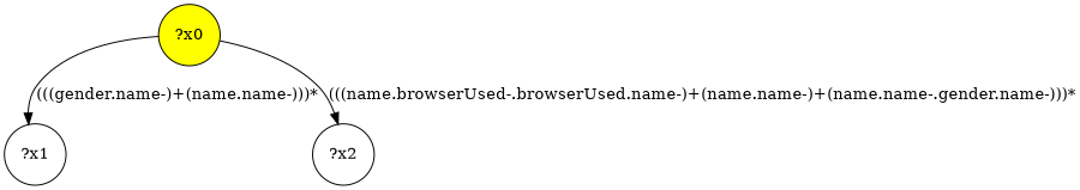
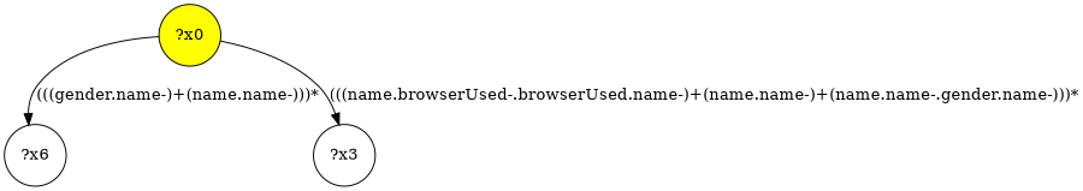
  digraph {
    fontname="DejaVu Serif"
    node [fontname="DejaVu Serif" shape=circle]
    edge [fontname="DejaVu Serif"]
    n1 [fillcolor=yellow label="?x0" style="filled,"]
-   n2 [label="?x1"]
-   n3 [label="?x2"]
+   n2 [label="?x6"]
+   n3 [label="?x3"]
    n1 -> n2 [label="(((gender.name-)+(name.name-)))*"]
    n1 -> n3 [label="(((name.browserUsed-.browserUsed.name-)+(name.name-)+(name.name-.gender.name-)))*"]
  }
